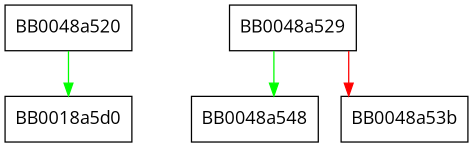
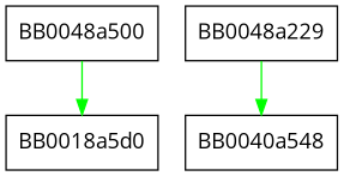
  digraph {
    fontname="Open Sans"
    splines=ortho
    node [fontname="Open Sans" shape=box]
    edge [color=green fontname="Open Sans"]
    n1 [label=BB0018a5d0]
-   BB0048a520
-   BB0048a529
-   BB0048a548
-   BB0048a53b
+   BB0048a520 [label=BB0048a500]
+   BB0048a529 [label=BB0048a229]
+   BB0048a548 [label=BB0040a548]
    BB0048a520 -> n1
    BB0048a529 -> BB0048a548
-   BB0048a529 -> BB0048a53b [color=red]
  }
